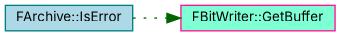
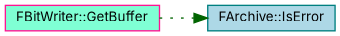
  digraph {
    rankdir=LR
    fontname=Inter
    node [fontname=Inter fontsize=10 shape=box style=filled]
    n1 [color=deeppink fillcolor=aquamarine fontcolor=black height=0.2 label="FBitWriter::GetBuffer" width=0.4]
    n2 [color=teal fillcolor=lightblue height=0.2 label="FArchive::IsError" width=0.4]
-   n2 -> n1 [color=darkgreen fontname=Inter fontsize=10 labelfontname=Helvetica labelfontsize=10 style=dotted]
+   n1 -> n2 [color=darkgreen fontname=Inter fontsize=10 labelfontname=Helvetica labelfontsize=10 style=dotted]
  }
